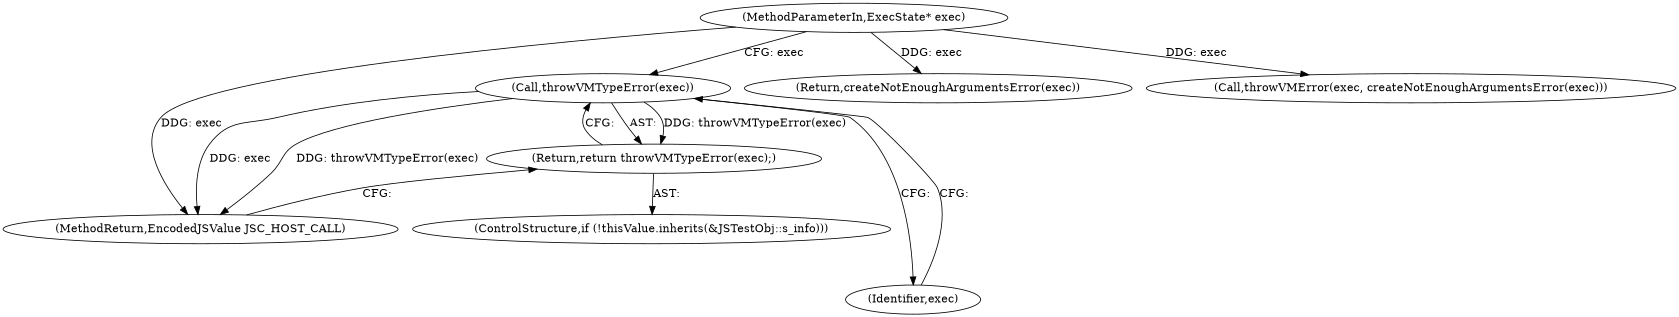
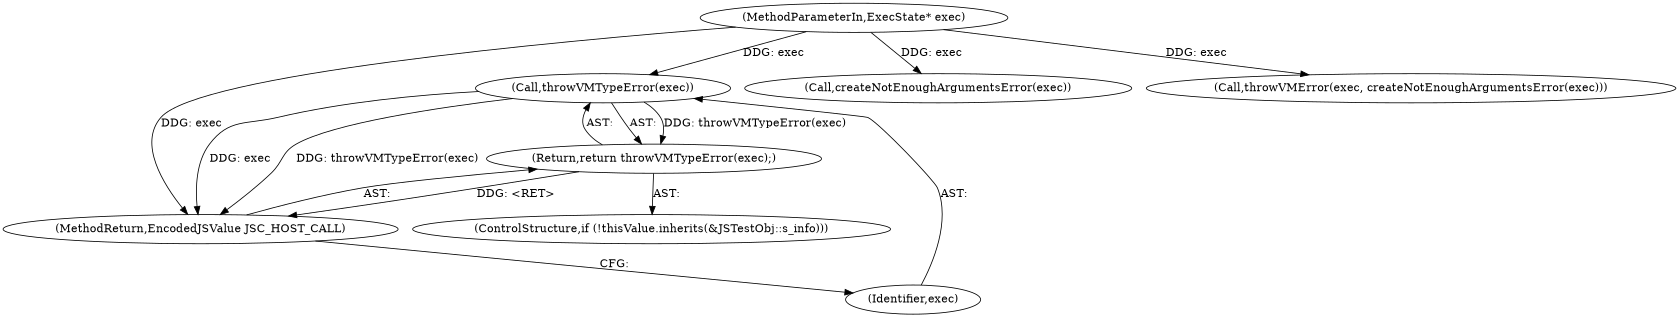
  digraph {
    n1 [label="(Call,throwVMTypeError(exec))"]
    n2 [label="(Return,return throwVMTypeError(exec);)"]
    n3 [label="(Identifier,exec)"]
    n4 [label="(MethodReturn,EncodedJSValue JSC_HOST_CALL)"]
    n5 [label="(ControlStructure,if (!thisValue.inherits(&JSTestObj::s_info)))"]
    n6 [label="(MethodParameterIn,ExecState* exec)"]
-   n7 [label="(Return,createNotEnoughArgumentsError(exec))"]
+   n7 [label="(Call,createNotEnoughArgumentsError(exec))"]
    n8 [label="(Call,throwVMError(exec, createNotEnoughArgumentsError(exec)))"]
    n1 -> n2 [label="AST: "]
    n1 -> n2 [label="DDG: throwVMTypeError(exec)"]
-   n1 -> n3 [label="CFG: "]
+   n4 -> n3 [label="CFG: "]
    n1 -> n4 [label="DDG: exec"]
    n1 -> n4 [label="DDG: throwVMTypeError(exec)"]
-   n2 -> n1 [label="CFG: "]
+   n2 -> n1 [label="AST: "]
+   n2 -> n4 [label="DDG: <RET>"]
    n2 -> n5 [label="AST: "]
-   n3 -> n1 [label="CFG: "]
-   n4 -> n2 [label="CFG: "]
-   n6 -> n1 [label="CFG: exec"]
+   n3 -> n1 [label="AST: "]
+   n4 -> n2 [label="AST: "]
+   n6 -> n1 [label="DDG: exec"]
    n6 -> n4 [label="DDG: exec"]
    n6 -> n7 [label="DDG: exec"]
    n6 -> n8 [label="DDG: exec"]
  }
